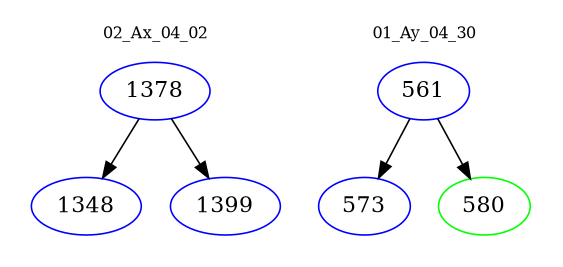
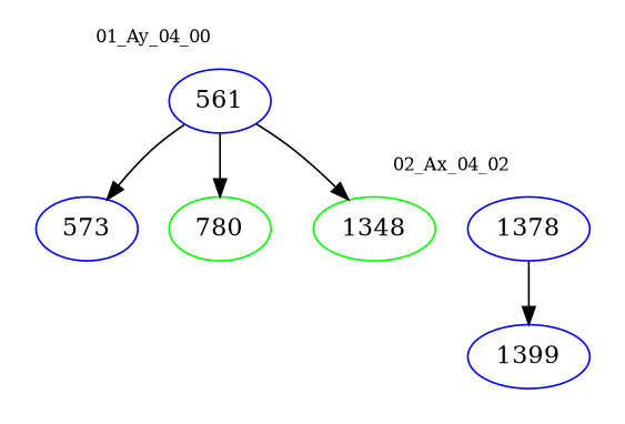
  digraph {
    node [color=blue]
    edge [color=black]
    n1 [label=1378]
-   n2 [label=1348]
+   n2 [color=green label=1348]
    n3 [label=1399]
    n4 [label=561]
    n5 [label=573]
-   n6 [color=green label=580]
+   n6 [color=green label=780]
    subgraph cluster_1 {
      color=white
      fontsize=10
      label="02_Ax_04_02"
      n1
      n2
      n3
    }
    subgraph cluster_2 {
      color=white
      fontsize=10
-     label="01_Ay_04_30"
+     label="01_Ay_04_00"
      n4
      n5
      n6
    }
-   n1 -> n2
+   n4 -> n2
    n1 -> n3
    n4 -> n5
    n4 -> n6
  }
